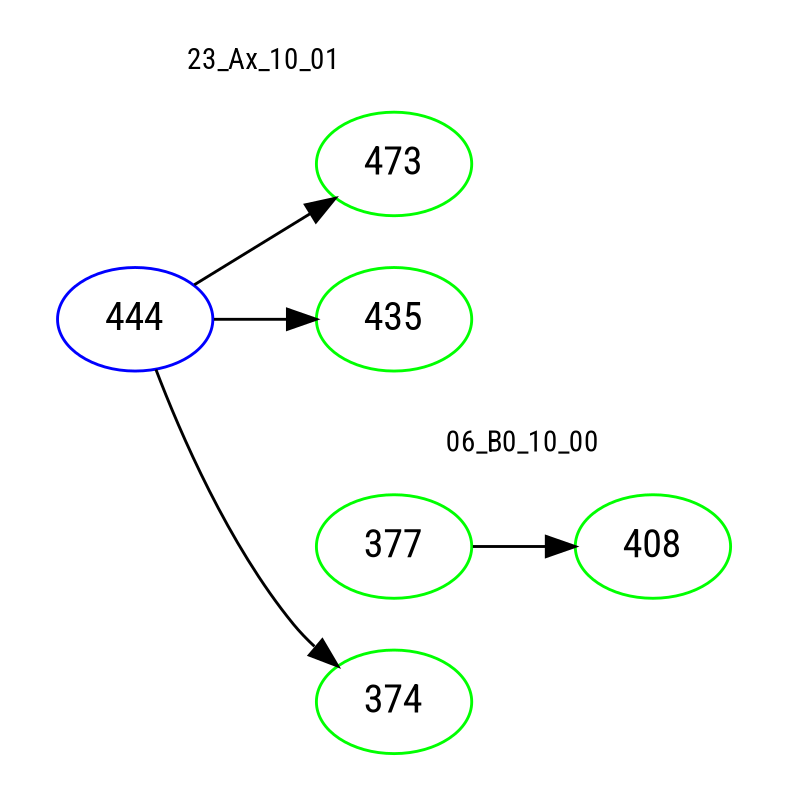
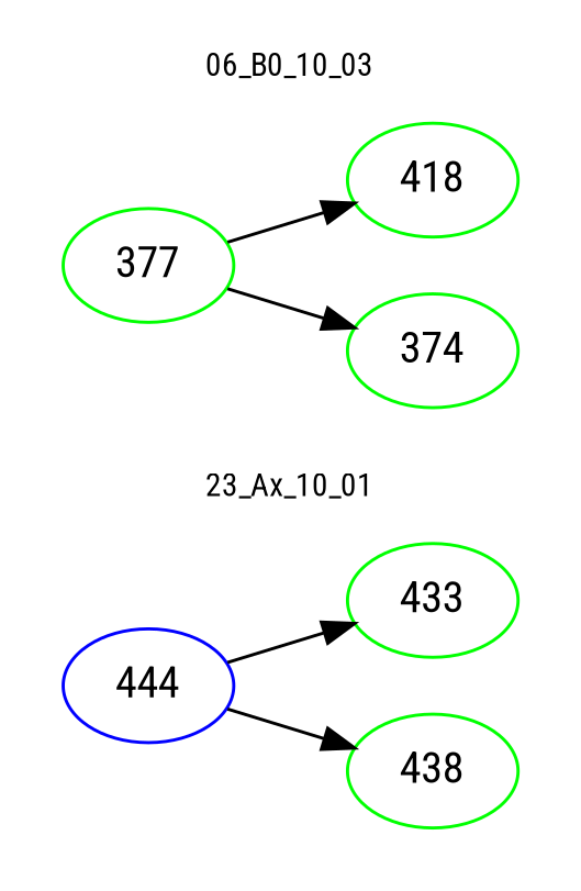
  digraph {
    fontname="Roboto Condensed"
    rankdir=LR
    node [color=green fontname="Roboto Condensed"]
    edge [color=black fontname="Roboto Condensed"]
    n1 [color=blue label=444]
-   n2 [label=435]
-   n3 [label=473]
+   n2 [label=438]
+   n3 [label=433]
    n4 [label=377]
    n5 [label=374]
-   n6 [label=408]
+   n6 [label=418]
    subgraph cluster_1 {
      color=white
      fontsize=10
      label="23_Ax_10_01"
      n1
      n2
      n3
    }
    subgraph cluster_2 {
      color=white
      fontsize=10
-     label="06_B0_10_00"
+     label="06_B0_10_03"
      n4
      n5
      n6
    }
    n1 -> n2
    n1 -> n3
-   n1 -> n5
+   n4 -> n5
    n4 -> n6
  }
